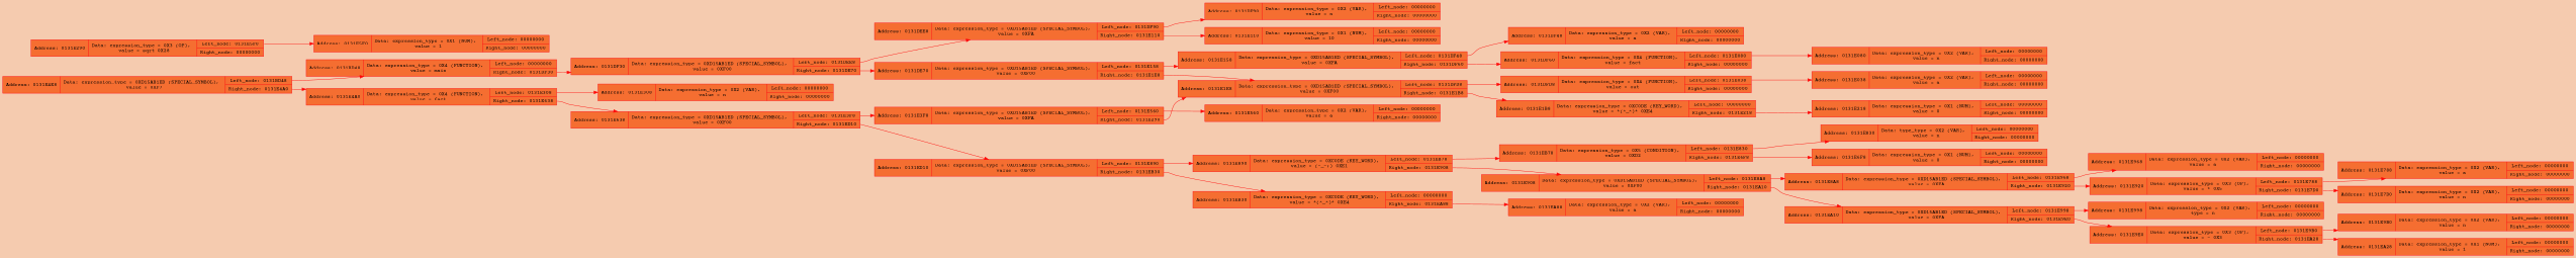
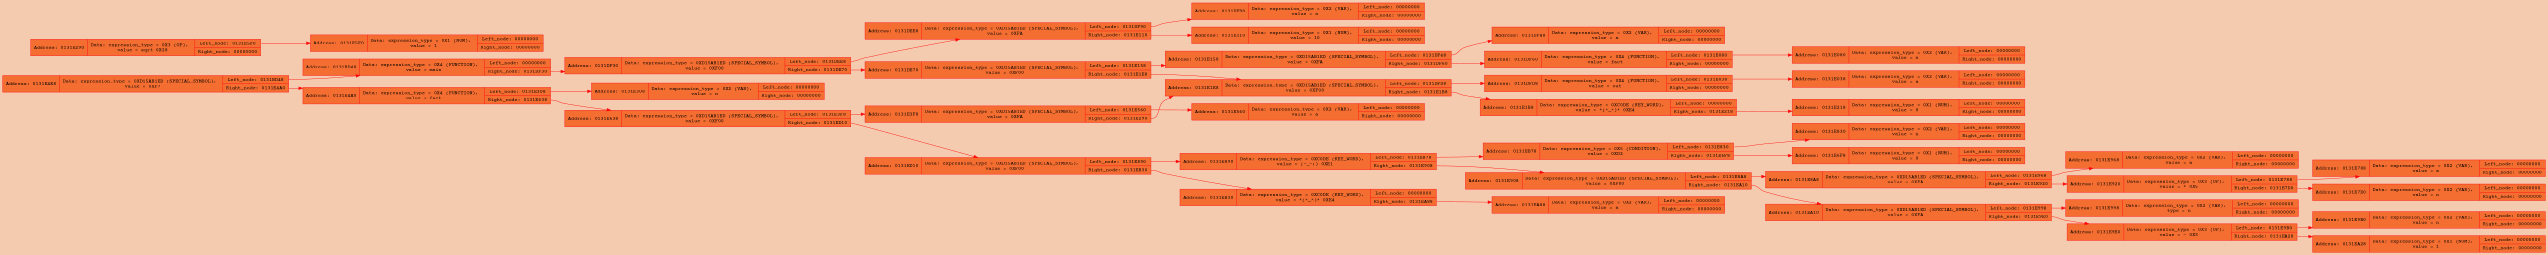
  digraph {
    bgcolor="#f5cbaf"
    fontname="Courier Prime"
    rankdir=LR
    node [color="#ff030f" fillcolor="#f56e31" fontcolor="#000000" fontname="Courier Prime" fontsize=12 shape=record style=filled]
    edge [color="#ff0505" fontcolor=blue fontname="Courier Prime" fontsize=12 splines=polylines tailport=left]
    n1 [label="{ Address: 0131E4E8 | Data: expression_type = 0XD15AB1ED (SPECIAL_SYMBOL), \n value = 0XF7 | { <left> Left_node: 0131BD48 | <right> Right_node: 0131E4A0 }}"]
    n2 [label="{ Address: 0131BD48 | Data: expression_type = 0X4 (FUNCTION), \n value = main | { <left> Left_node: 00000000 | <right> Right_node: 0131DF30 }}"]
    n3 [label="{ Address: 0131E4A0 | Data: expression_type = 0X4 (FUNCTION), \n value = fact | { <left> Left_node: 0131E308 | <right> Right_node: 0131E638 }}"]
    n4 [label="{ Address: 0131DF30 | Data: expression_type = 0XD15AB1ED (SPECIAL_SYMBOL), \n value = 0XF00 | { <left> Left_node: 0131DEE8 | <right> Right_node: 0131DE70 }}"]
    n5 [label="{ Address: 0131E308 | Data: expression_type = 0X2 (VAR), \n value = n | { <left> Left_node: 00000000 | <right> Right_node: 00000000 }}"]
    n6 [label="{ Address: 0131E638 | Data: expression_type = 0XD15AB1ED (SPECIAL_SYMBOL), \n value = 0XF00 | { <left> Left_node: 0131E3F8 | <right> Right_node: 0131ED10 }}"]
    n7 [label="{ Address: 0131DEE8 | Data: expression_type = 0XD15AB1ED (SPECIAL_SYMBOL), \n value = 0XFA | { <left> Left_node: 0131DF90 | <right> Right_node: 0131E110 }}"]
    n8 [label="{ Address: 0131DE70 | Data: expression_type = 0XD15AB1ED (SPECIAL_SYMBOL), \n value = 0XF00 | { <left> Left_node: 0131E158 | <right> Right_node: 0131E1E8 }}"]
    n9 [label="{ Address: 0131DF90 | Data: expression_type = 0X2 (VAR), \n value = n | { <left> Left_node: 00000000 | <right> Right_node: 00000000 }}"]
    n10 [label="{ Address: 0131E110 | Data: expression_type = 0X1 (NUM), \n value = 10 | { <left> Left_node: 00000000 | <right> Right_node: 00000000 }}"]
    n11 [label="{ Address: 0131E158 | Data: expression_type = 0XD15AB1ED (SPECIAL_SYMBOL), \n value = 0XFA | { <left> Left_node: 0131DF48 | <right> Right_node: 0131DF60 }}"]
    n12 [label="{ Address: 0131E1E8 | Data: expression_type = 0XD15AB1ED (SPECIAL_SYMBOL), \n value = 0XF00 | { <left> Left_node: 0131DFD8 | <right> Right_node: 0131E1B8 }}"]
    n13 [label="{ Address: 0131DF48 | Data: expression_type = 0X2 (VAR), \n value = a | { <left> Left_node: 00000000 | <right> Right_node: 00000000 }}"]
    n14 [label="{ Address: 0131DF60 | Data: expression_type = 0X4 (FUNCTION), \n value = fact | { <left> Left_node: 0131E080 | <right> Right_node: 00000000 }}"]
    n15 [label="{ Address: 0131DFD8 | Data: expression_type = 0X4 (FUNCTION), \n value = out | { <left> Left_node: 0131E038 | <right> Right_node: 00000000 }}"]
    n16 [label="{ Address: 0131E1B8 | Data: expression_type = 0XC0DE (KEY_WORD), \n value = *(^_^)* 0XE4 | { <left> Left_node: 00000000 | <right> Right_node: 0131E218 }}"]
    n17 [label="{ Address: 0131E080 | Data: expression_type = 0X2 (VAR), \n value = n | { <left> Left_node: 00000000 | <right> Right_node: 00000000 }}"]
    n18 [label="{ Address: 0131E038 | Data: expression_type = 0X2 (VAR), \n value = a | { <left> Left_node: 00000000 | <right> Right_node: 00000000 }}"]
    n19 [label="{ Address: 0131E218 | Data: expression_type = 0X1 (NUM), \n value = 0 | { <left> Left_node: 00000000 | <right> Right_node: 00000000 }}"]
    n20 [label="{ Address: 0131E3F8 | Data: expression_type = 0XD15AB1ED (SPECIAL_SYMBOL), \n value = 0XFA | { <left> Left_node: 0131E560 | <right> Right_node: 0131E290 }}"]
    n21 [label="{ Address: 0131ED10 | Data: expression_type = 0XD15AB1ED (SPECIAL_SYMBOL), \n value = 0XF00 | { <left> Left_node: 0131E890 | <right> Right_node: 0131EB30 }}"]
    n22 [label="{ Address: 0131E560 | Data: expression_type = 0X2 (VAR), \n value = a | { <left> Left_node: 00000000 | <right> Right_node: 00000000 }}"]
    n23 [label="{ Address: 0131E890 | Data: expression_type = 0XC0DE (KEY_WORD), \n value = (-_-;) 0XE1 | { <left> Left_node: 0131EB78 | <right> Right_node: 0131E908 }}"]
    n24 [label="{ Address: 0131EB30 | Data: expression_type = 0XC0DE (KEY_WORD), \n value = *(^_^)* 0XE4 | { <left> Left_node: 00000000 | <right> Right_node: 0131EA88 }}"]
    n25 [label="{ Address: 0131E290 | Data: expression_type = 0X3 (OP), \n value = sqrt 0X28\n | { <left> Left_node: 0131E5F0 | <right> Right_node: 00000000 }}"]
    n26 [label="{ Address: 0131E5F0 | Data: expression_type = 0X1 (NUM), \n value = 1 | { <left> Left_node: 00000000 | <right> Right_node: 00000000 }}"]
    n27 [label="{ Address: 0131EB78 | Data: expression_type = 0X5 (CONDITION), \n value = 0XD2 | { <left> Left_node: 0131E830 | <right> Right_node: 0131E6F8 }}"]
    n28 [label="{ Address: 0131E908 | Data: expression_type = 0XD15AB1ED (SPECIAL_SYMBOL), \n value = 0XF00 | { <left> Left_node: 0131E8A8 | <right> Right_node: 0131EA10 }}"]
    n29 [label="{ Address: 0131EA88 | Data: expression_type = 0X2 (VAR), \n value = a | { <left> Left_node: 00000000 | <right> Right_node: 00000000 }}"]
-   n30 [label="{ Address: 0131E830 | Data: type_type = 0X2 (VAR), \n value = n | { <left> Left_node: 00000000 | <right> Right_node: 00000000 }}"]
+   n30 [label="{ Address: 0131E830 | Data: expression_type = 0X2 (VAR), \n value = n | { <left> Left_node: 00000000 | <right> Right_node: 00000000 }}"]
    n31 [label="{ Address: 0131E6F8 | Data: expression_type = 0X1 (NUM), \n value = 0 | { <left> Left_node: 00000000 | <right> Right_node: 00000000 }}"]
    n32 [label="{ Address: 0131E8A8 | Data: expression_type = 0XD15AB1ED (SPECIAL_SYMBOL), \n value = 0XFA | { <left> Left_node: 0131E968 | <right> Right_node: 0131E920 }}"]
    n33 [label="{ Address: 0131EA10 | Data: expression_type = 0XD15AB1ED (SPECIAL_SYMBOL), \n value = 0XFA | { <left> Left_node: 0131E998 | <right> Right_node: 0131E9E0 }}"]
    n34 [label="{ Address: 0131E968 | Data: expression_type = 0X2 (VAR), \n value = a | { <left> Left_node: 00000000 | <right> Right_node: 00000000 }}"]
    n35 [label="{ Address: 0131E920 | Data: expression_type = 0X3 (OP), \n value = * 0X5\n | { <left> Left_node: 0131E788 | <right> Right_node: 0131E7D0 }}"]
    n36 [label="{ Address: 0131E998 | Data: expression_type = 0X2 (VAR), \n type = n | { <left> Left_node: 00000000 | <right> Right_node: 00000000 }}"]
    n37 [label="{ Address: 0131E9E0 | Data: expression_type = 0X3 (OP), \n value = - 0X3\n | { <left> Left_node: 0131E9B0 | <right> Right_node: 0131EA28 }}"]
    n38 [label="{ Address: 0131E788 | Data: expression_type = 0X2 (VAR), \n value = a | { <left> Left_node: 00000000 | <right> Right_node: 00000000 }}"]
    n39 [label="{ Address: 0131E7D0 | Data: expression_type = 0X2 (VAR), \n value = n | { <left> Left_node: 00000000 | <right> Right_node: 00000000 }}"]
    n40 [label="{ Address: 0131E9B0 | Data: expression_type = 0X2 (VAR), \n value = n | { <left> Left_node: 00000000 | <right> Right_node: 00000000 }}"]
    n41 [label="{ Address: 0131EA28 | Data: expression_type = 0X1 (NUM), \n value = 1 | { <left> Left_node: 00000000 | <right> Right_node: 00000000 }}"]
    n1 -> n2
    n1 -> n3 [tailport=right]
    n2 -> n4 [tailport=right]
    n3 -> n5
    n3 -> n6 [tailport=right]
    n4 -> n7
    n4 -> n8 [tailport=right]
    n6 -> n20
    n6 -> n21 [tailport=right]
    n7 -> n9
    n7 -> n10 [tailport=right]
    n8 -> n11
    n8 -> n12 [tailport=right]
    n11 -> n13
    n11 -> n14 [tailport=right]
    n12 -> n15
    n12 -> n16 [tailport=right]
    n14 -> n17
    n15 -> n18
    n16 -> n19 [tailport=right]
    n20 -> n12 [tailport=right]
    n20 -> n22
    n21 -> n23
    n21 -> n24 [tailport=right]
    n23 -> n27
    n23 -> n28 [tailport=right]
    n24 -> n29 [tailport=right]
    n25 -> n26
    n27 -> n30
    n27 -> n31 [tailport=right]
    n28 -> n32
    n28 -> n33 [tailport=right]
    n32 -> n34
    n32 -> n35 [tailport=right]
    n33 -> n36
    n33 -> n37 [tailport=right]
    n35 -> n38
    n35 -> n39 [tailport=right]
    n37 -> n40
    n37 -> n41 [tailport=right]
  }
